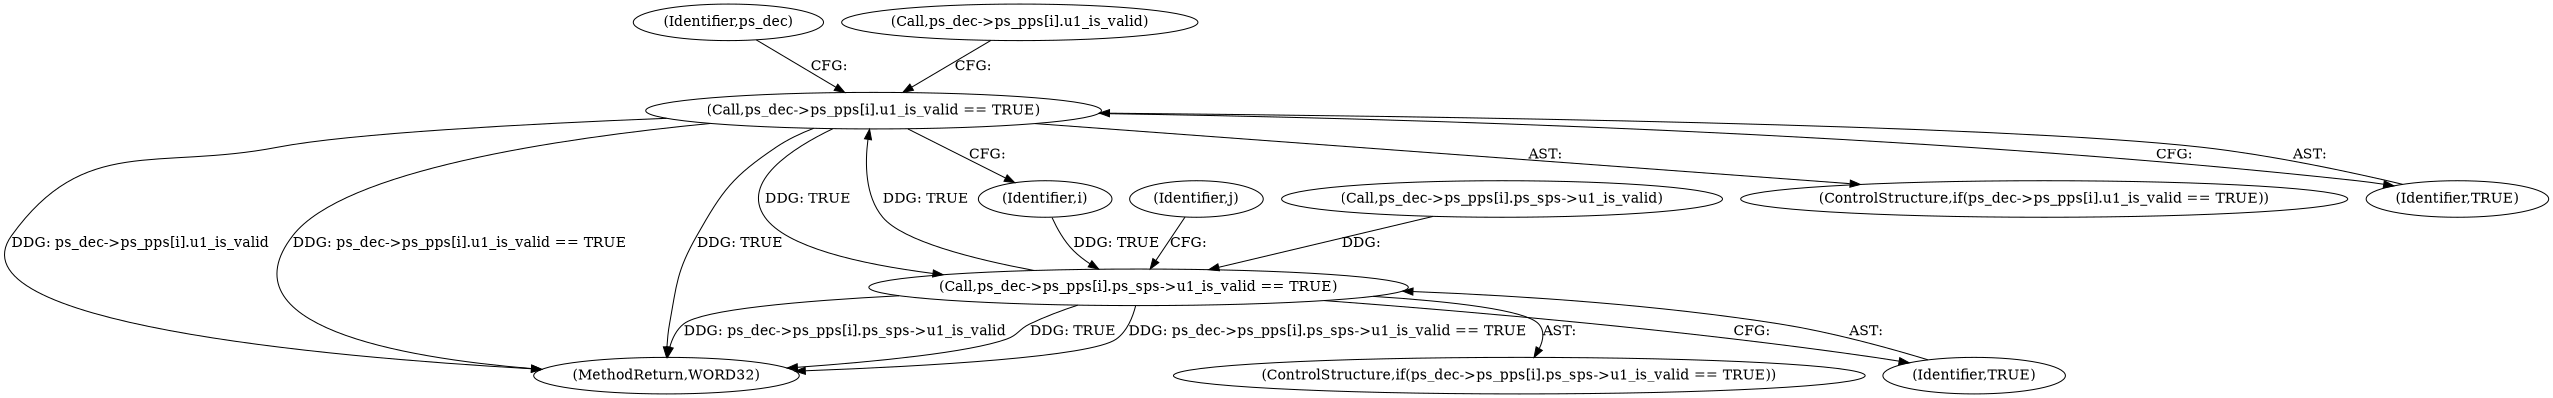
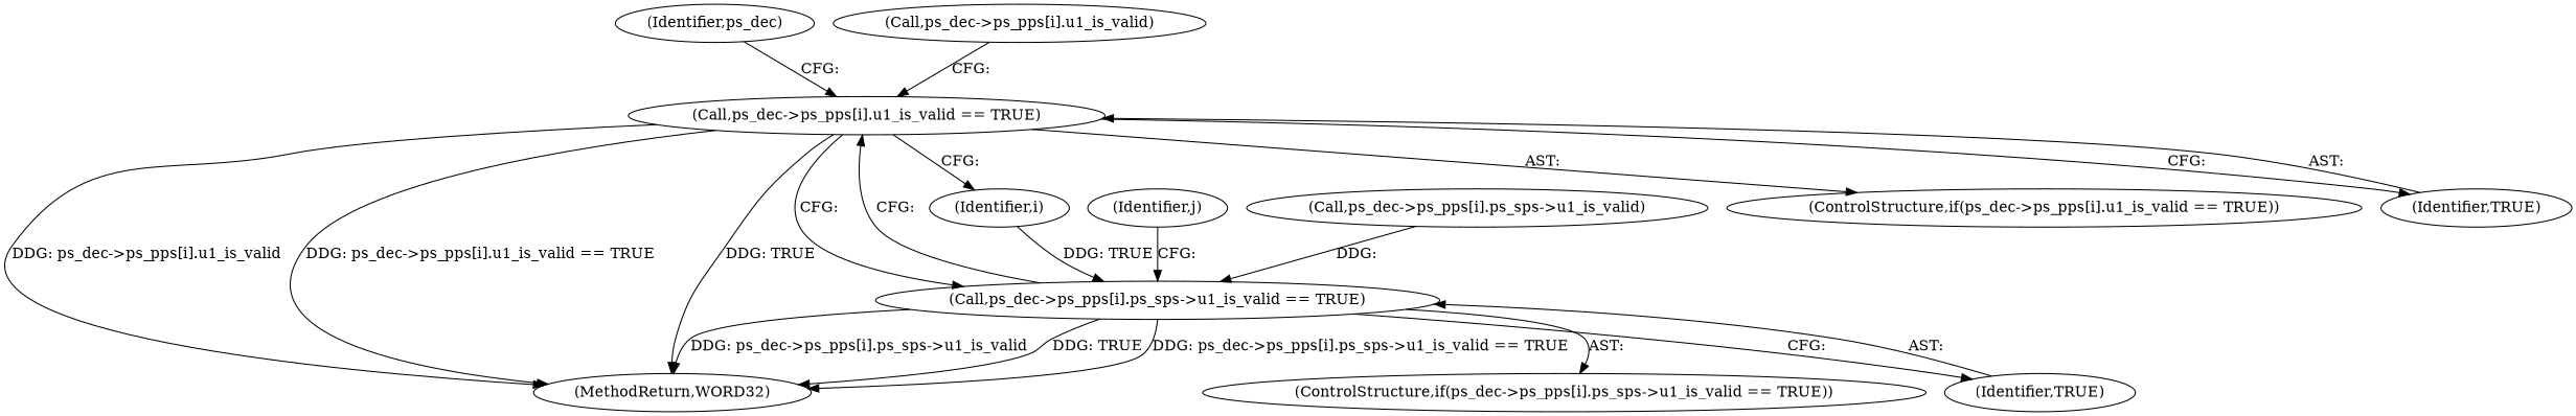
  digraph {
    n1 [label="(Call,ps_dec->ps_pps[i].u1_is_valid == TRUE)"]
    n2 [label="(Call,ps_dec->ps_pps[i].ps_sps->u1_is_valid == TRUE)"]
    n3 [label="(MethodReturn,WORD32)"]
    n4 [label="(ControlStructure,if(ps_dec->ps_pps[i].u1_is_valid == TRUE))"]
    n5 [label="(Identifier,TRUE)"]
    n6 [label="(Identifier,i)"]
    n7 [label="(ControlStructure,if(ps_dec->ps_pps[i].ps_sps->u1_is_valid == TRUE))"]
    n8 [label="(Identifier,TRUE)"]
    n9 [label="(Identifier,j)"]
    n10 [label="(Call,ps_dec->ps_pps[i].ps_sps->u1_is_valid)"]
    n11 [label="(Identifier,ps_dec)"]
    n12 [label="(Call,ps_dec->ps_pps[i].u1_is_valid)"]
-   n1 -> n2 [label="DDG: TRUE"]
+   n1 -> n2 [label="CFG: "]
    n1 -> n3 [label="DDG: ps_dec->ps_pps[i].u1_is_valid"]
    n1 -> n3 [label="DDG: ps_dec->ps_pps[i].u1_is_valid == TRUE"]
    n1 -> n3 [label="DDG: TRUE"]
    n1 -> n4 [label="AST: "]
    n1 -> n5 [label="CFG: "]
    n1 -> n6 [label="CFG: "]
-   n2 -> n1 [label="DDG: TRUE"]
+   n2 -> n1 [label="CFG: "]
    n2 -> n3 [label="DDG: ps_dec->ps_pps[i].ps_sps->u1_is_valid"]
    n2 -> n3 [label="DDG: TRUE"]
    n2 -> n3 [label="DDG: ps_dec->ps_pps[i].ps_sps->u1_is_valid == TRUE"]
    n2 -> n7 [label="AST: "]
    n2 -> n8 [label="CFG: "]
    n5 -> n1 [label="AST: "]
    n6 -> n2 [label="DDG: TRUE"]
    n8 -> n2 [label="AST: "]
    n9 -> n2 [label="CFG: "]
    n10 -> n2 [label="DDG: "]
    n11 -> n1 [label="CFG: "]
    n12 -> n1 [label="CFG: "]
  }
